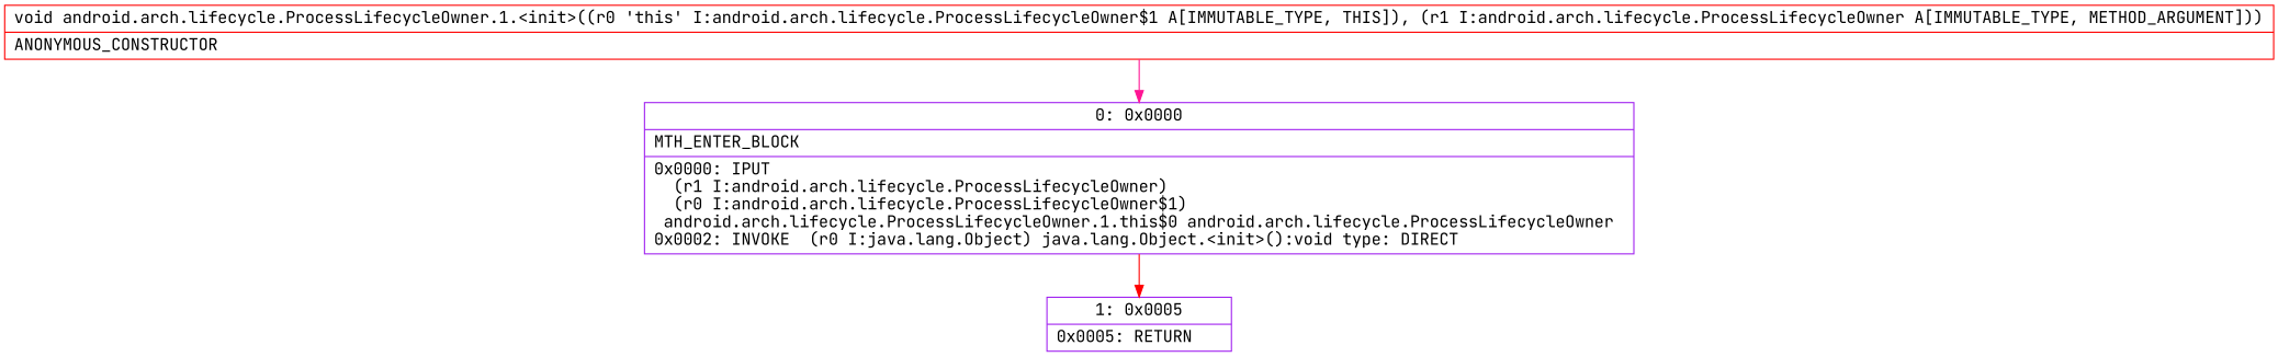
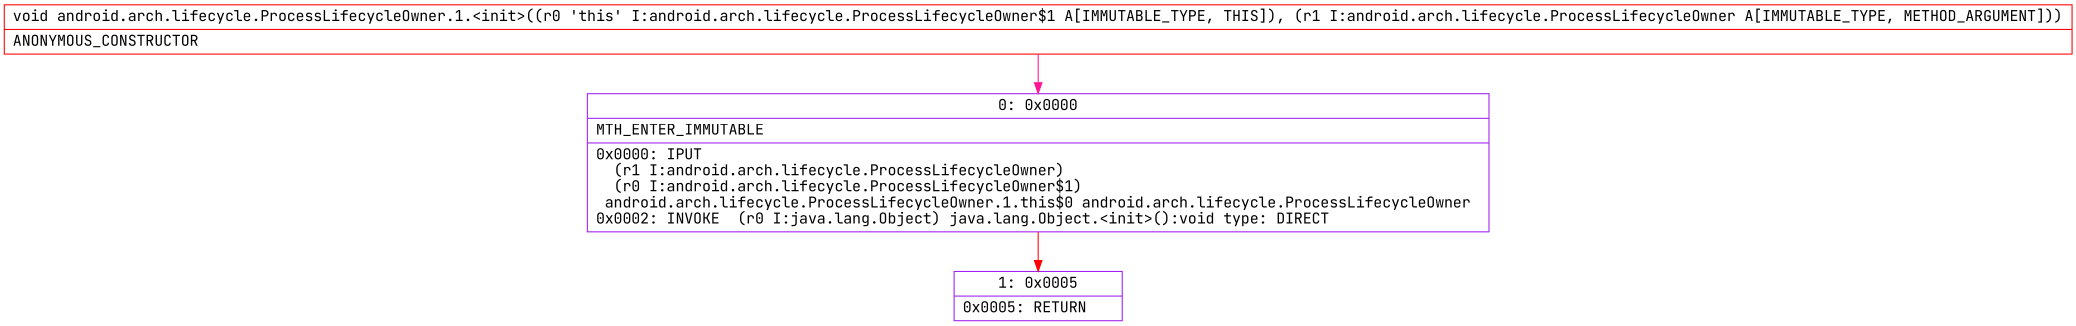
  digraph {
    fontname="JetBrains Mono"
    node [shape=record color=purple fontname="JetBrains Mono"]
    edge [fontname="JetBrains Mono"]
-   n1 [label="{0\:\ 0x0000|MTH_ENTER_BLOCK\l|0x0000: IPUT  \l  (r1 I:android.arch.lifecycle.ProcessLifecycleOwner)\l  (r0 I:android.arch.lifecycle.ProcessLifecycleOwner$1)\l android.arch.lifecycle.ProcessLifecycleOwner.1.this$0 android.arch.lifecycle.ProcessLifecycleOwner \l0x0002: INVOKE  (r0 I:java.lang.Object) java.lang.Object.\<init\>():void type: DIRECT \l}"]
+   n1 [label="{0\:\ 0x0000|MTH_ENTER_IMMUTABLE\l|0x0000: IPUT  \l  (r1 I:android.arch.lifecycle.ProcessLifecycleOwner)\l  (r0 I:android.arch.lifecycle.ProcessLifecycleOwner$1)\l android.arch.lifecycle.ProcessLifecycleOwner.1.this$0 android.arch.lifecycle.ProcessLifecycleOwner \l0x0002: INVOKE  (r0 I:java.lang.Object) java.lang.Object.\<init\>():void type: DIRECT \l}"]
    n2 [label="{1\:\ 0x0005|0x0005: RETURN   \l}"]
    n3 [label="{void android.arch.lifecycle.ProcessLifecycleOwner.1.\<init\>((r0 'this' I:android.arch.lifecycle.ProcessLifecycleOwner$1 A[IMMUTABLE_TYPE, THIS]), (r1 I:android.arch.lifecycle.ProcessLifecycleOwner A[IMMUTABLE_TYPE, METHOD_ARGUMENT]))  | ANONYMOUS_CONSTRUCTOR\l}" color=red]
    n1 -> n2 [color=red]
    n3 -> n1 [color=deeppink]
  }
